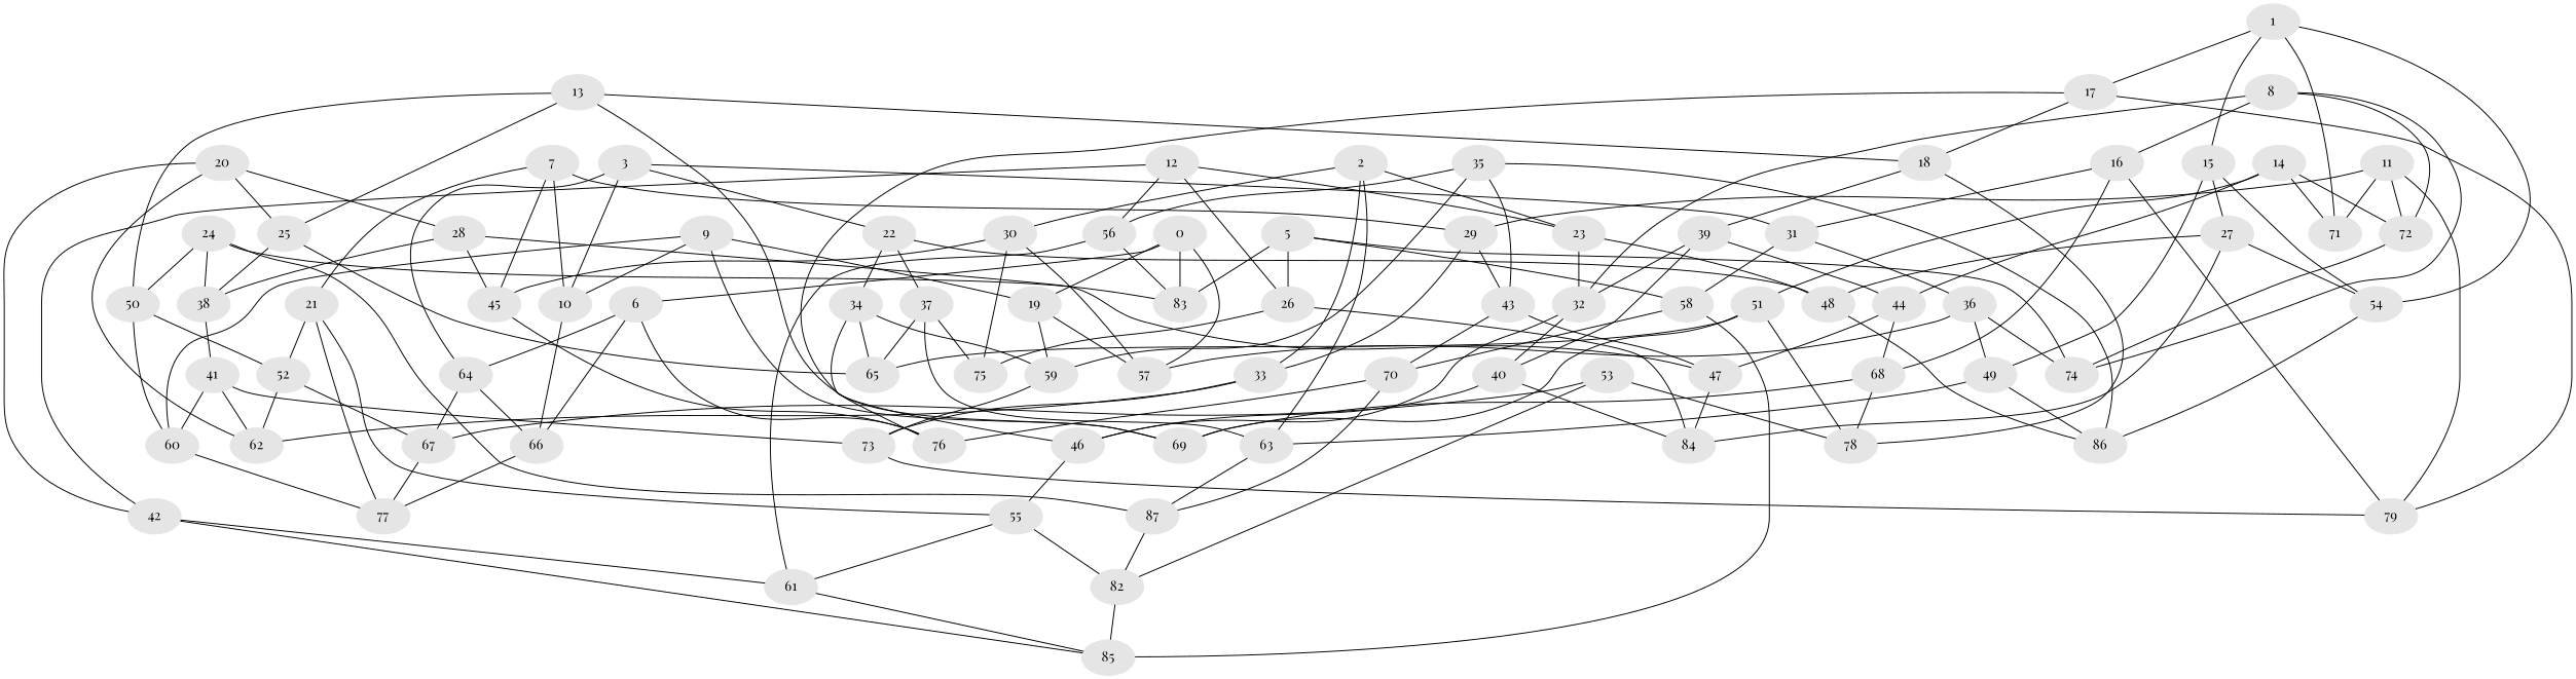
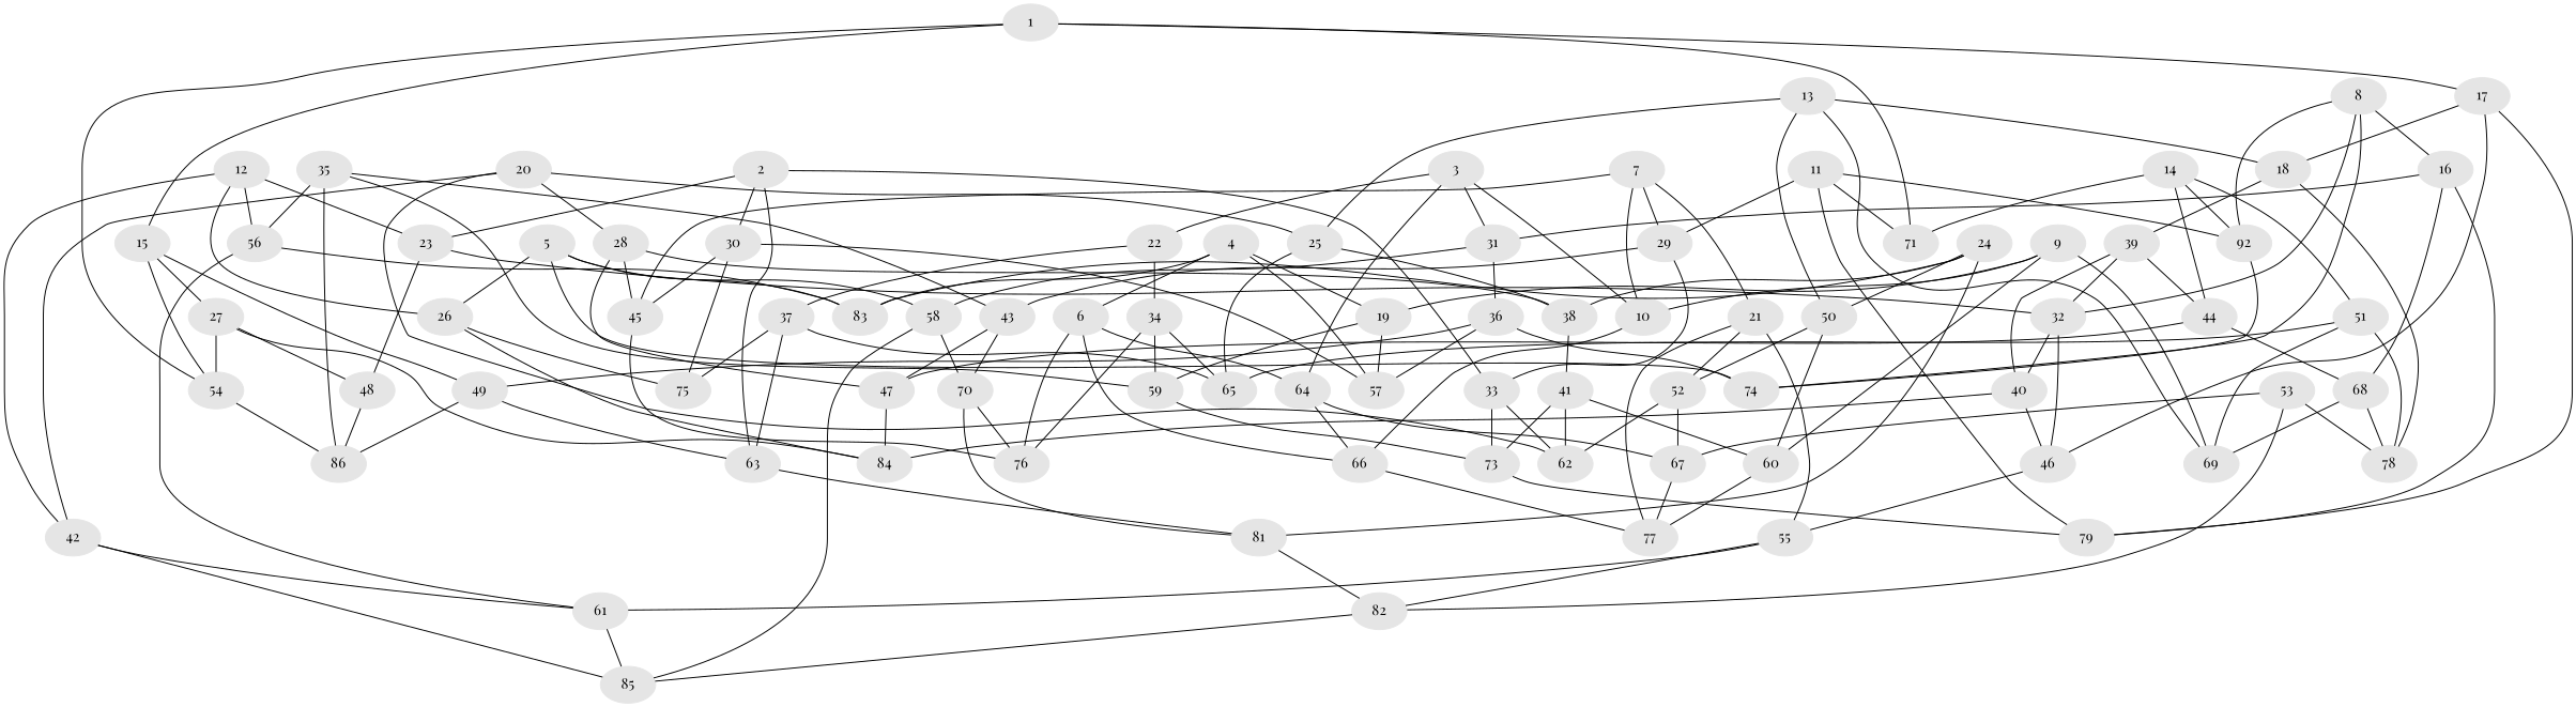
  graph {
    fontname="Playfair Display"
    node [color=gray90 fontname="Playfair Display" style=filled]
    edge [fontname="Playfair Display"]
    1
    15
    17
    54
    71
    27
    49
    79
    18
    46
    n11 [label=86]
    2
    23
    30
    33
    63
    32
    48
    57
    45
    75
    62
    73
-   81 [label=87]
+   81
    3
    10
    22
    31
    64
    66
    34
    37
    58
    36
    67
-   4 [label=0]
+   4
    6
    19
    83
    76
    59
    5
    26
    74
    84
    85
    70
    77
    7
    21
    29
    52
    55
    43
    8
    16
-   72
+   72 [label=92]
    68
    40
    9
    60
    69
    11
    12
    42
    56
    61
    13
    25
    50
    39
    78
    38
    65
    14
    44
    51
    47
    20
    28
    82
    24
    41
    35
    53
    1 -- 15
    1 -- 17
    1 -- 54
    1 -- 71
    15 -- 54
    15 -- 27
    15 -- 49
    17 -- 79
    17 -- 18
    17 -- 46
    54 -- n11
    27 -- 54
    27 -- 48
    27 -- 84
    49 -- n11
    49 -- 63
    18 -- 39
    18 -- 78
    46 -- 55
    2 -- 23
    2 -- 30
    2 -- 33
    2 -- 63
    23 -- 32
    23 -- 48
    30 -- 57
    30 -- 45
    30 -- 75
    33 -- 62
    33 -- 73
    63 -- 81
    32 -- 46
    32 -- 40
    48 -- n11
    45 -- 76
    73 -- 79
    81 -- 82
    3 -- 10
    3 -- 22
    3 -- 31
    3 -- 64
    10 -- 66
-   22 -- 48
    22 -- 34
    22 -- 37
    31 -- 58
    31 -- 36
    64 -- 66
    64 -- 67
    66 -- 77
    34 -- 76
    34 -- 59
    34 -- 65
    37 -- 63
    37 -- 75
    37 -- 65
    58 -- 85
    58 -- 70
    36 -- 49
    36 -- 57
    36 -- 74
    67 -- 77
    4 -- 57
    4 -- 6
    4 -- 19
    4 -- 83
    6 -- 64
    6 -- 66
    6 -- 76
    19 -- 57
    19 -- 59
    59 -- 73
    5 -- 58
    5 -- 83
    5 -- 26
    5 -- 74
    26 -- 75
    26 -- 84
    70 -- 81
    70 -- 76
    7 -- 45
    7 -- 10
    7 -- 21
    7 -- 29
    21 -- 77
    21 -- 52
    21 -- 55
    29 -- 33
    29 -- 43
    52 -- 62
    52 -- 67
    55 -- 61
    55 -- 82
    43 -- 70
    43 -- 47
    8 -- 32
    8 -- 74
    8 -- 16
    8 -- 72
    16 -- 79
    16 -- 31
    16 -- 68
    72 -- 74
    68 -- 69
    68 -- 78
    40 -- 46
    40 -- 84
    9 -- 10
    9 -- 19
    9 -- 60
    9 -- 69
    60 -- 77
    11 -- 71
    11 -- 79
    11 -- 29
    11 -- 72
    12 -- 23
    12 -- 26
    12 -- 42
    12 -- 56
    42 -- 85
    42 -- 61
    56 -- 83
    56 -- 61
    61 -- 85
    13 -- 18
    13 -- 69
    13 -- 25
    13 -- 50
    25 -- 38
    25 -- 65
    50 -- 52
    50 -- 60
    39 -- 32
    39 -- 40
    39 -- 44
    38 -- 41
    14 -- 71
    14 -- 72
    14 -- 44
    14 -- 51
    44 -- 68
    44 -- 47
    51 -- 69
    51 -- 78
    51 -- 65
    47 -- 84
    20 -- 62
    20 -- 42
    20 -- 25
    20 -- 28
    28 -- 45
    28 -- 38
    28 -- 47
    82 -- 85
    24 -- 81
    24 -- 83
    24 -- 50
    24 -- 38
    41 -- 62
    41 -- 73
    41 -- 60
    35 -- n11
    35 -- 59
    35 -- 43
    35 -- 56
    53 -- 67
    53 -- 78
    53 -- 82
  }
